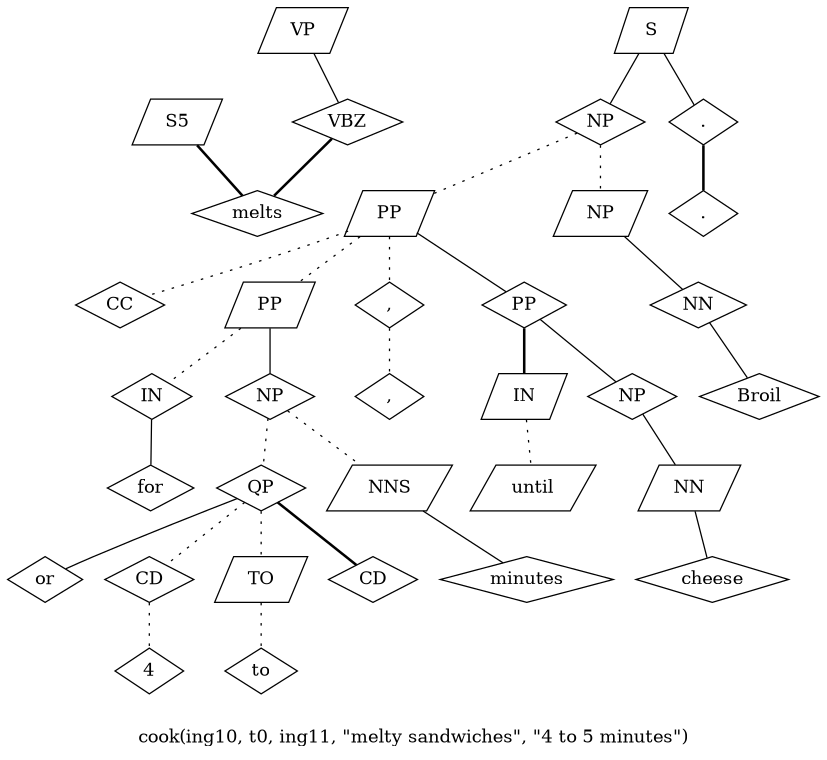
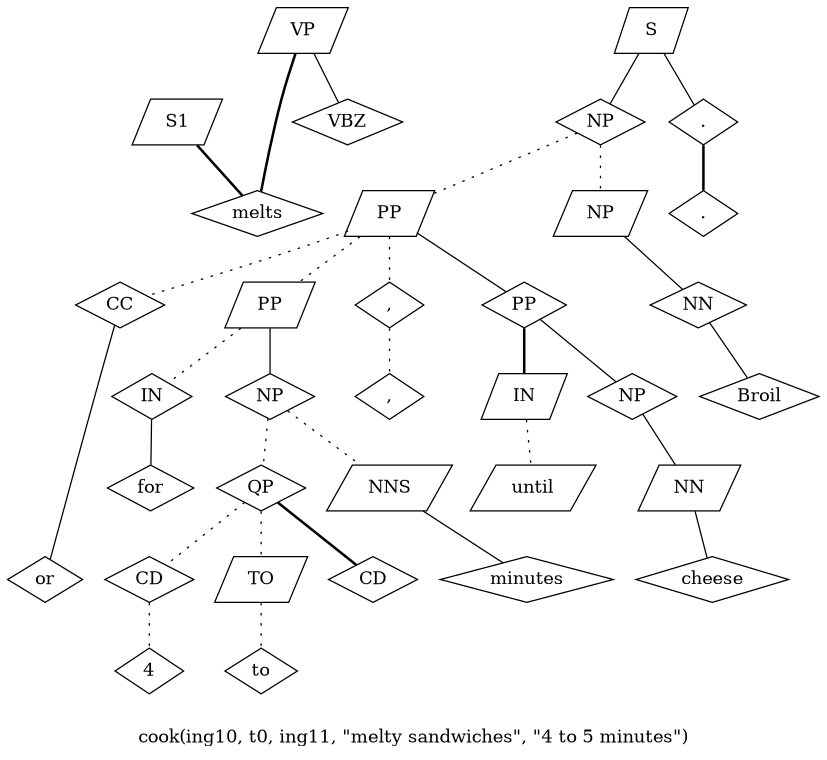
  graph {
    label="cook(ing10, t0, ing11, \"melty sandwiches\", \"4 to 5 minutes\")"
    node [shape=diamond]
    edge [style=dotted]
-   n1 [label=S5 shape=parallelogram]
+   n1 [label=S1 shape=parallelogram]
    n2 [label=melts]
    n3 [label=S shape=parallelogram]
    n4 [label=NP]
    n5 [label="."]
    n6 [label=NP shape=parallelogram]
    n7 [label=PP shape=parallelogram]
    n8 [label=VP shape=parallelogram]
    n9 [label=VBZ]
    n10 [label="."]
    n11 [label=NN]
    n12 [label=PP shape=parallelogram]
    n13 [label=","]
    n14 [label=CC]
    n15 [label=PP]
    n16 [label=Broil]
    n17 [label=IN]
    n18 [label=NP]
    n19 [label=","]
    n20 [label=or]
    n21 [label=IN shape=parallelogram]
    n22 [label=NP]
    n23 [label=for]
    n24 [label=QP]
    n25 [label=NNS shape=parallelogram]
    n26 [label=CD]
    n27 [label=TO shape=parallelogram]
    n28 [label=CD]
    n29 [label=minutes]
    n30 [label=4]
    n31 [label=to]
    n32 [label=until shape=parallelogram]
    n33 [label=NN shape=parallelogram]
    n34 [label=cheese]
    n1 -- n2 [style=bold]
    n3 -- n4 [style=solid]
    n3 -- n5 [style=solid]
    n4 -- n6
    n4 -- n7
    n5 -- n10 [style=bold]
    n6 -- n11 [style=solid]
    n7 -- n12
    n7 -- n13
    n7 -- n14
    n7 -- n15 [style=solid]
    n8 -- n9 [style=solid]
-   n9 -- n2 [style=bold]
+   n8 -- n2 [style=bold]
    n11 -- n16 [style=solid]
    n12 -- n17
    n12 -- n18 [style=solid]
    n13 -- n19
-   n24 -- n20 [style=solid]
+   n14 -- n20 [style=solid]
    n15 -- n21 [style=bold]
    n15 -- n22 [style=solid]
    n17 -- n23 [style=solid]
    n18 -- n24
    n18 -- n25
    n21 -- n32
    n22 -- n33 [style=solid]
    n24 -- n26
    n24 -- n27
    n24 -- n28 [style=bold]
    n25 -- n29 [style=solid]
    n26 -- n30
    n27 -- n31
    n33 -- n34 [style=solid]
  }
